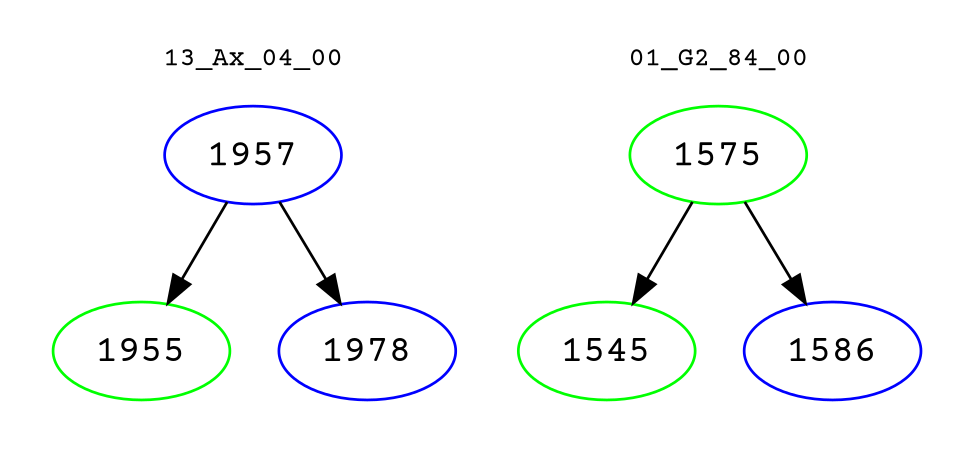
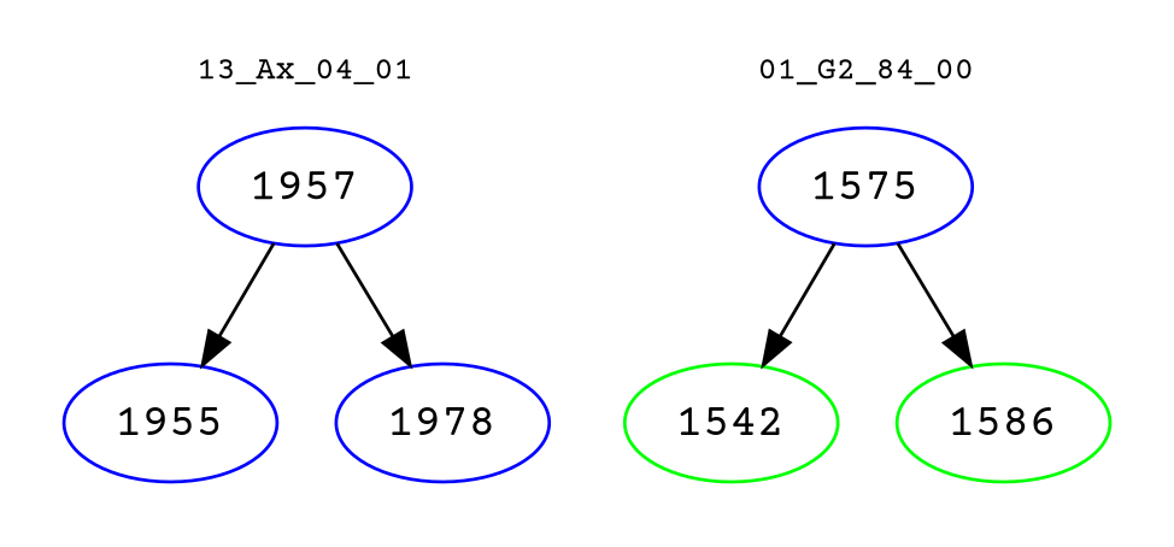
  digraph {
    fontname="Courier Prime"
    node [color=blue fontname="Courier Prime"]
    edge [color=black fontname="Courier Prime"]
    n1 [label=1957]
-   n2 [color=green label=1955]
+   n2 [label=1955]
    n3 [label=1978]
-   n4 [color=green label=1575]
-   n5 [color=green label=1545]
-   n6 [label=1586]
+   n4 [label=1575]
+   n5 [color=green label=1542]
+   n6 [color=green label=1586]
    subgraph cluster_1 {
      color=white
      fontsize=10
-     label="13_Ax_04_00"
+     label="13_Ax_04_01"
      n1
      n2
      n3
    }
    subgraph cluster_2 {
      color=white
      fontsize=10
      label="01_G2_84_00"
      n4
      n5
      n6
    }
    n1 -> n2
    n1 -> n3
    n4 -> n5
    n4 -> n6
  }
